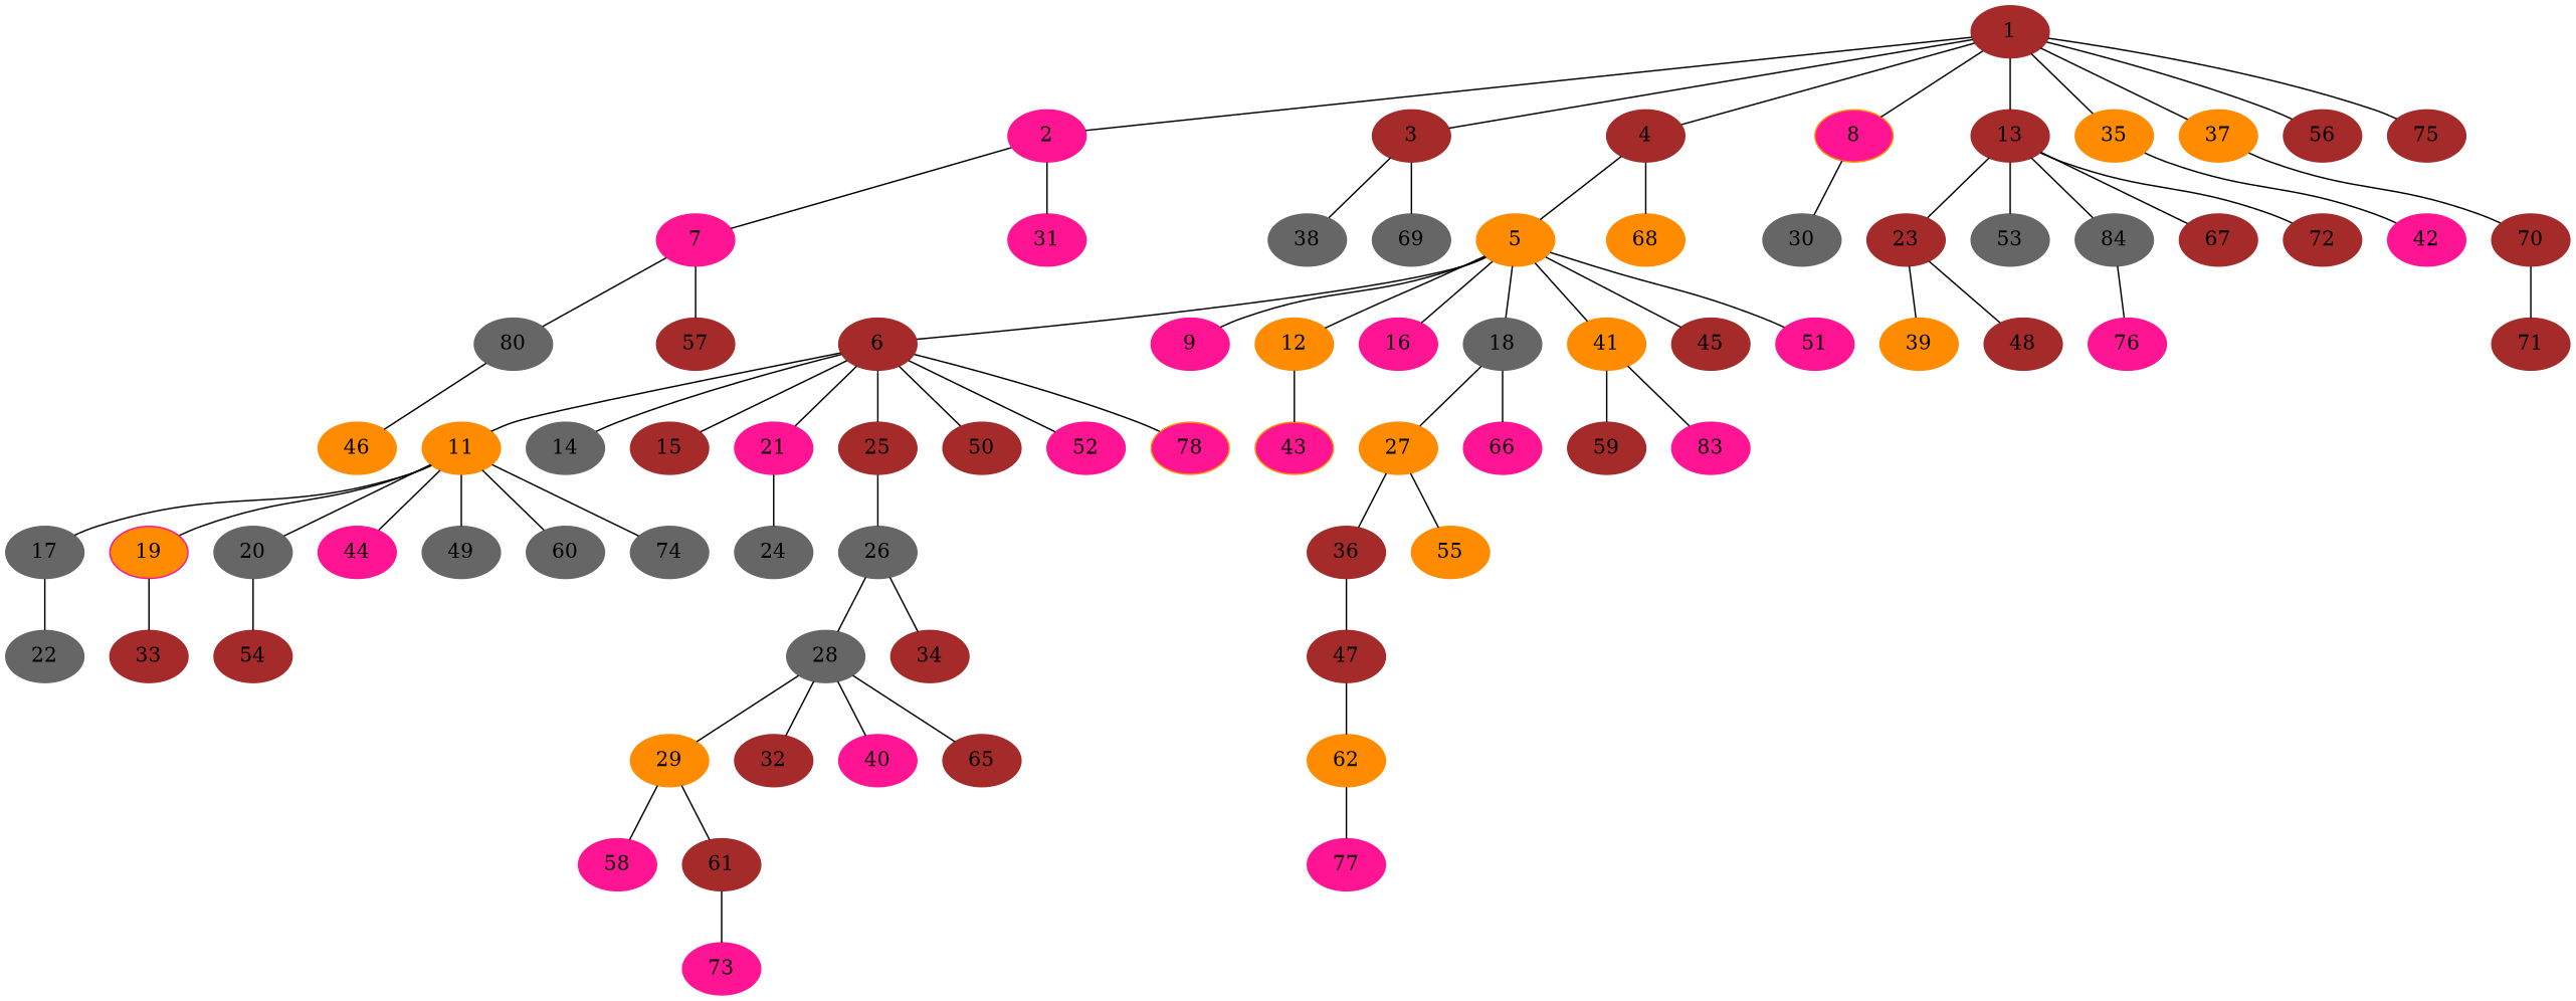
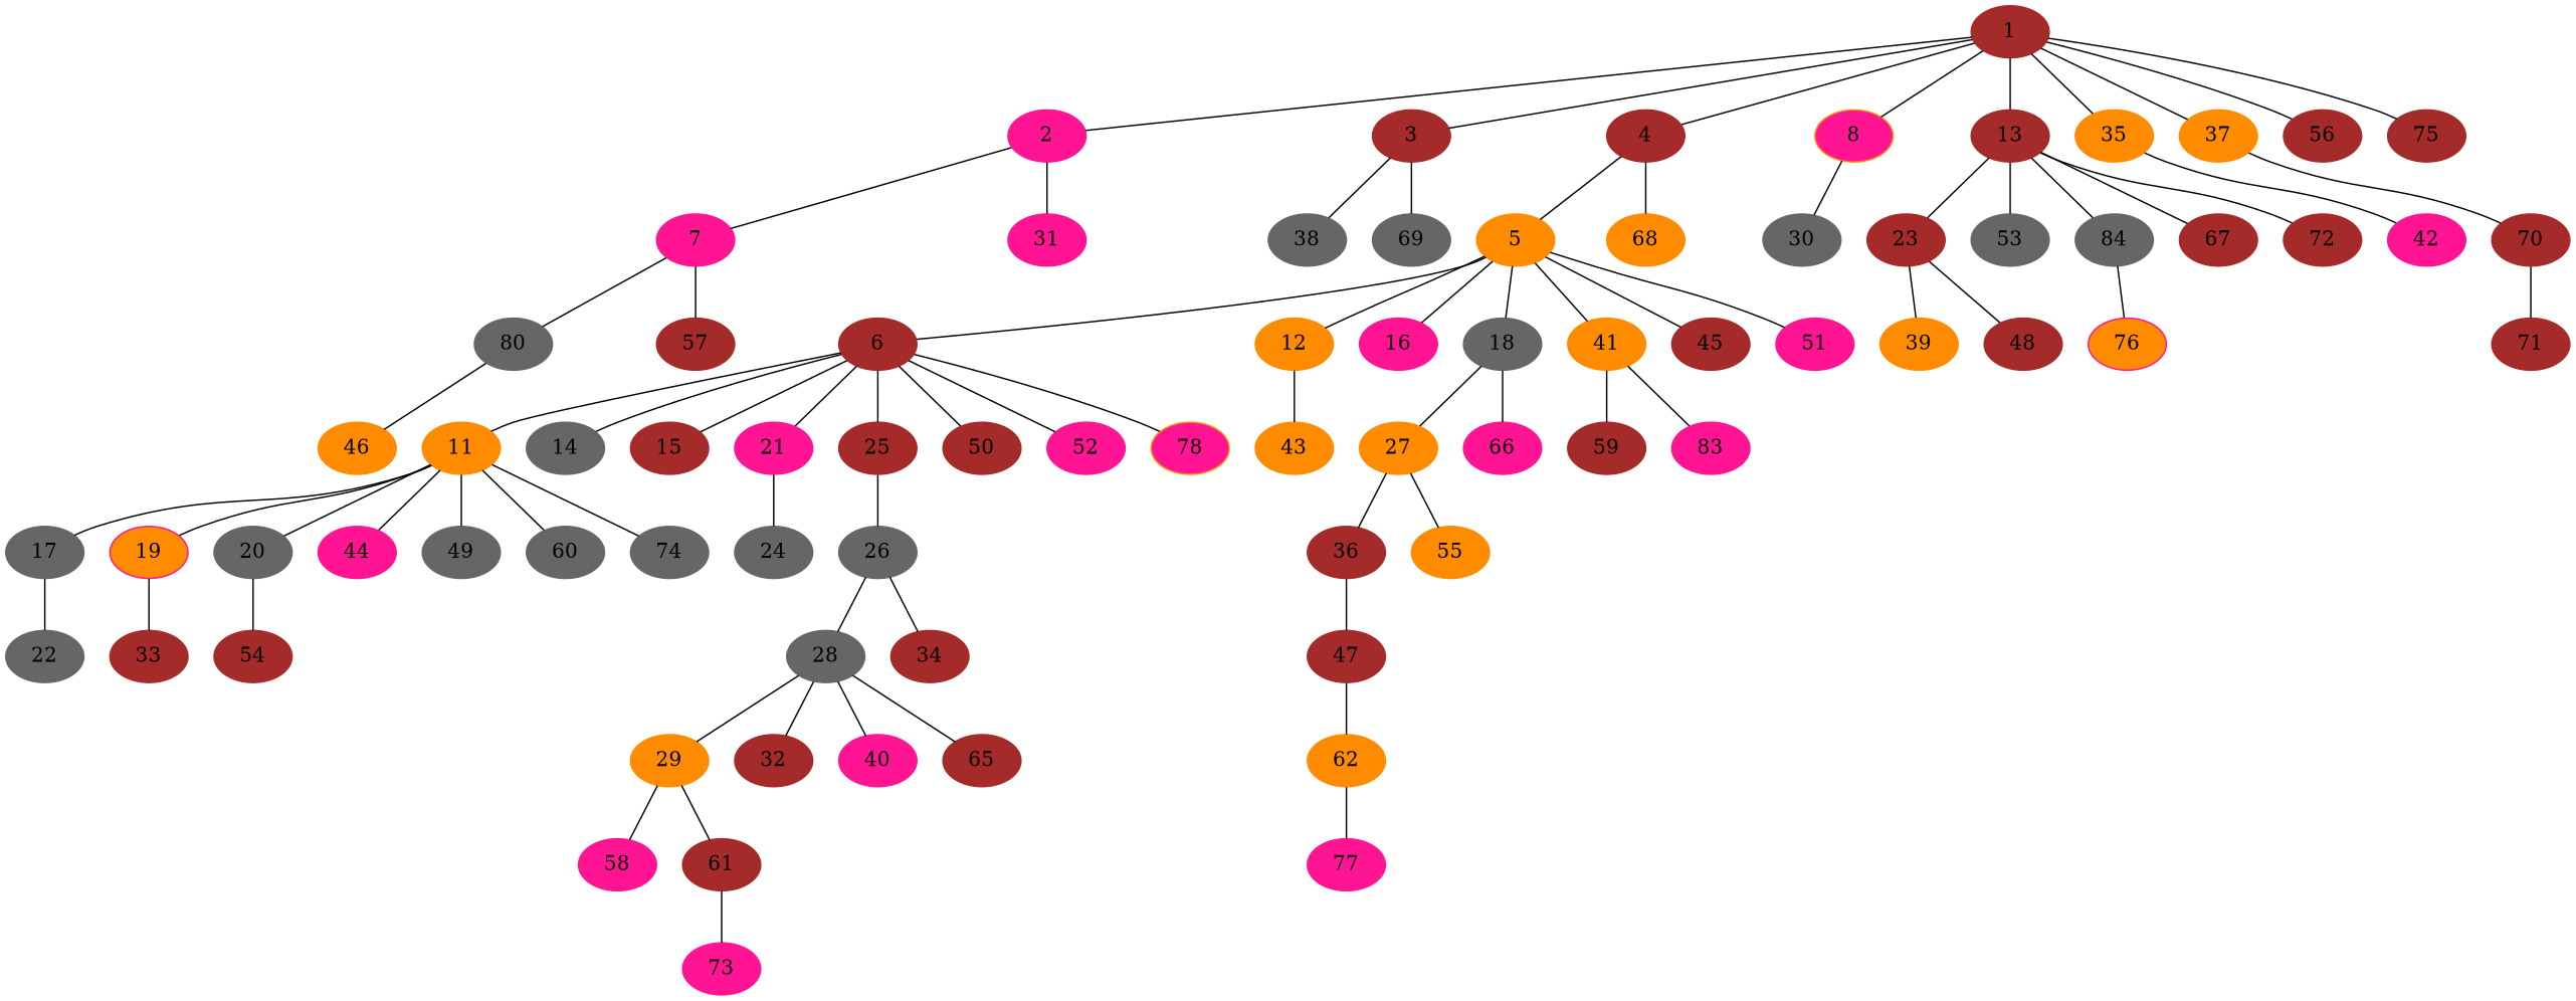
  graph {
    node [color=brown style=filled]
    2 [color=deeppink]
    1
    3
    4
    8 [color=darkorange fillcolor=deeppink]
    13
    35 [color=darkorange]
    37 [color=darkorange]
    56
    75
    7 [color=deeppink]
    31 [color=deeppink]
    38 [color=gray40]
    69 [color=gray40]
    5 [color=darkorange]
    68 [color=darkorange]
    30 [color=gray40]
    23
    53 [color=gray40]
    n20 [color=gray40 label=84]
    67
    72
    42 [color=deeppink]
    70
    n25 [color=gray40 label=80]
    57
    6
-   9 [color=deeppink]
    12 [color=darkorange]
    16 [color=deeppink]
    18 [color=gray40]
    41 [color=darkorange]
    45
    51 [color=deeppink]
    11 [color=darkorange]
    14 [color=gray40]
    15
    21 [color=deeppink]
    25
    50
    52 [color=deeppink]
    78 [color=darkorange fillcolor=deeppink]
-   43 [color=darkorange fillcolor=deeppink]
+   43 [color=darkorange]
    27 [color=darkorange]
    66 [color=deeppink]
    59
    n47 [color=deeppink label=83]
    17 [color=gray40]
    19 [color=deeppink fillcolor=darkorange]
    20 [color=gray40]
    44 [color=deeppink]
    49 [color=gray40]
    60 [color=gray40]
    74 [color=gray40]
    24 [color=gray40]
    26 [color=gray40]
    46 [color=darkorange]
    22 [color=gray40]
    33
    54
    39 [color=darkorange]
    48
-   76 [color=deeppink]
+   76 [color=deeppink fillcolor=darkorange]
    36
    55 [color=darkorange]
    28 [color=gray40]
    34
    29 [color=darkorange]
    32
    40 [color=deeppink]
    65
    47
    58 [color=deeppink]
    61
    73 [color=deeppink]
    62 [color=darkorange]
    71
    77 [color=deeppink]
    2 -- 7
    2 -- 31
    1 -- 2
    1 -- 3
    1 -- 4
    1 -- 8
    1 -- 13
    1 -- 35
    1 -- 37
    1 -- 56
    1 -- 75
    3 -- 38
    3 -- 69
    4 -- 5
    4 -- 68
    8 -- 30
    13 -- 23
    13 -- 53
    13 -- n20
    13 -- 67
    13 -- 72
    35 -- 42
    37 -- 70
    7 -- n25
    7 -- 57
    5 -- 6
-   5 -- 9
    5 -- 12
    5 -- 16
    5 -- 18
    5 -- 41
    5 -- 45
    5 -- 51
    23 -- 39
    23 -- 48
    n20 -- 76
    70 -- 71
    n25 -- 46
    6 -- 11
    6 -- 14
    6 -- 15
    6 -- 21
    6 -- 25
    6 -- 50
    6 -- 52
    6 -- 78
    12 -- 43
    18 -- 27
    18 -- 66
    41 -- 59
    41 -- n47
    11 -- 17
    11 -- 19
    11 -- 20
    11 -- 44
    11 -- 49
    11 -- 60
    11 -- 74
    21 -- 24
    25 -- 26
    27 -- 36
    27 -- 55
    17 -- 22
    19 -- 33
    20 -- 54
    26 -- 28
    26 -- 34
    36 -- 47
    28 -- 29
    28 -- 32
    28 -- 40
    28 -- 65
    29 -- 58
    29 -- 61
    47 -- 62
    61 -- 73
    62 -- 77
  }
